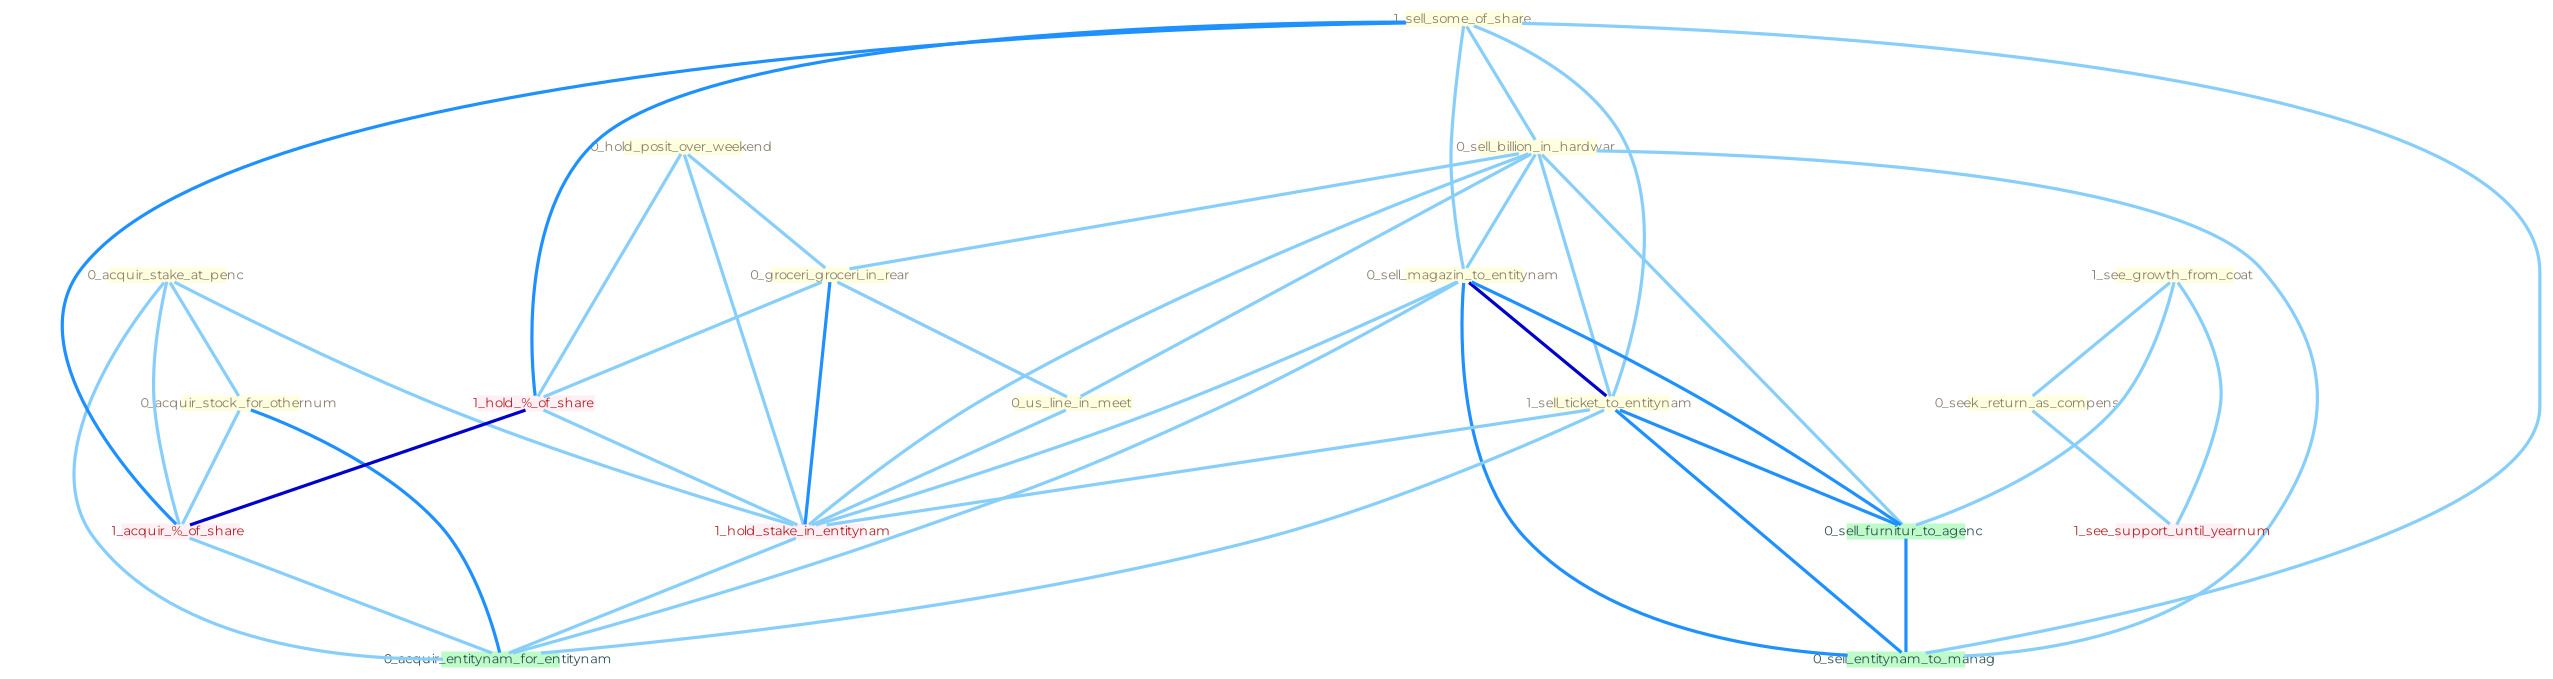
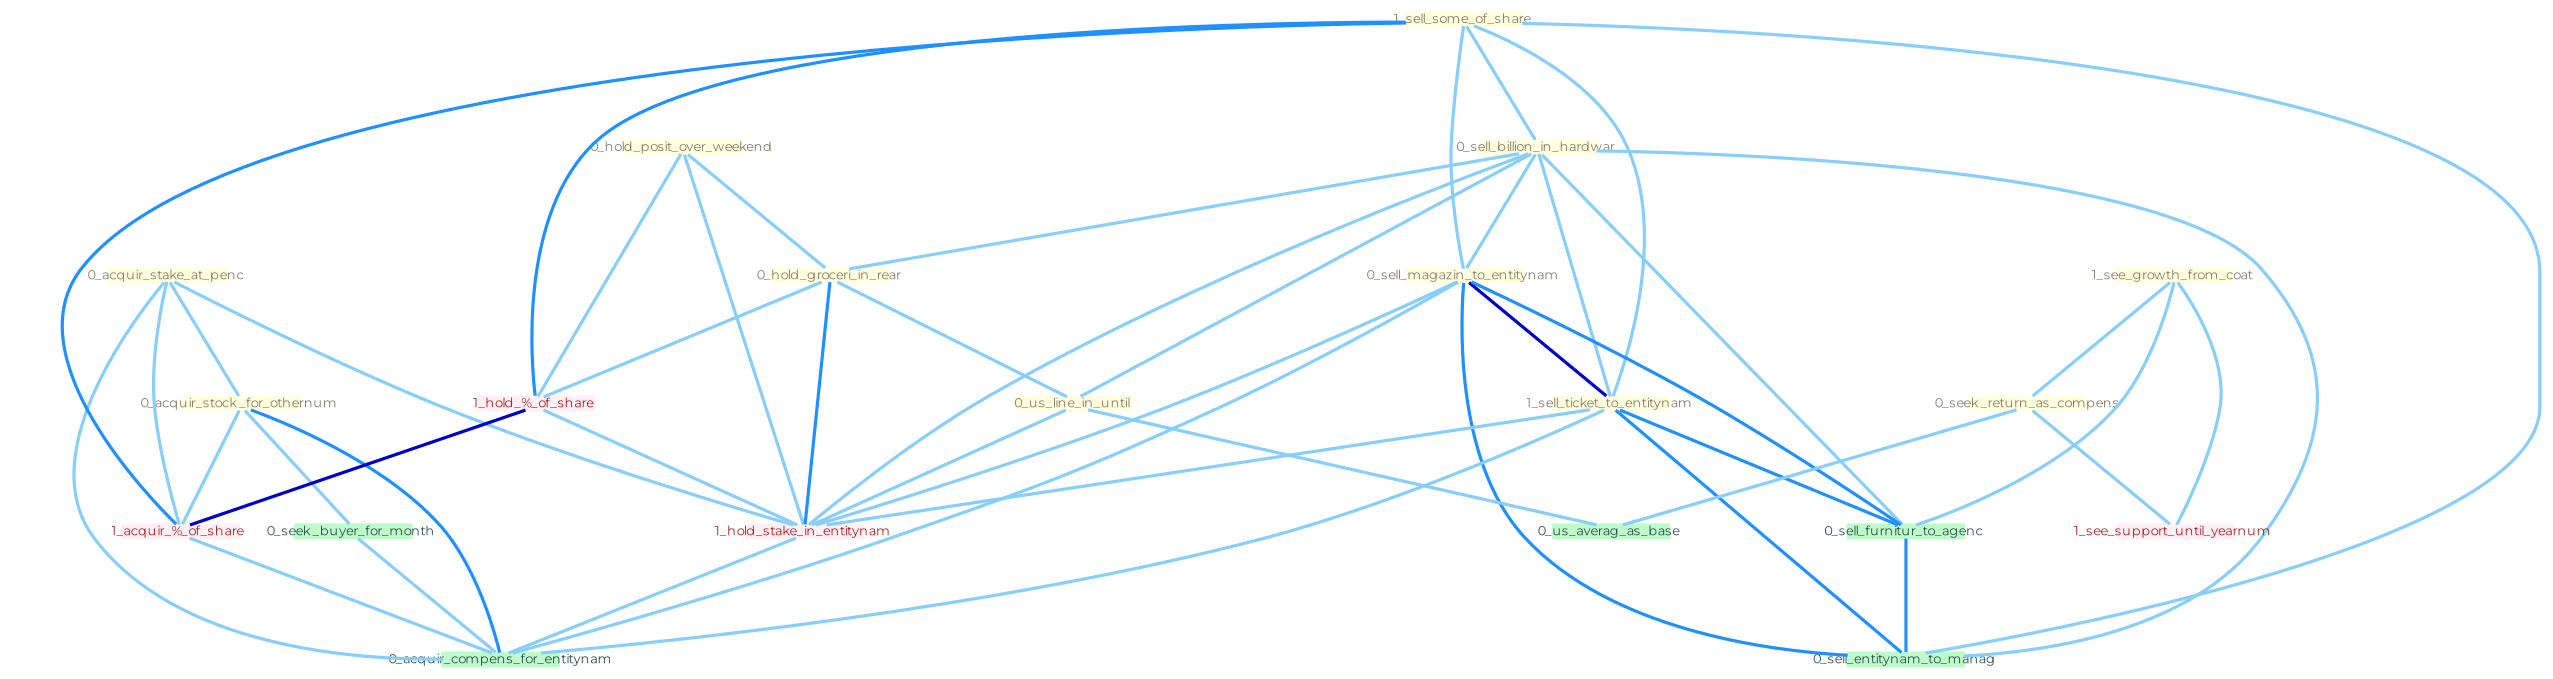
  graph {
    fontname=Montserrat
    node [color="#ffffe0" fixedsize=true fontcolor="#8b7d6b" fontname=Montserrat fontsize=4 shape=polygon style=filled]
    edge [color="#87cefa" fontname=Montserrat w=1]
    "0_acquir_stake_at_penc " [height=.06 width=.5]
    "0_hold_posit_over_weekend " [height=.06 width=.5]
    "1_sell_some_of_share " [height=.06 width=.5]
    "0_acquir_stock_for_othernum " [height=.06 width=.5]
    "0_sell_billion_in_hardwar " [height=.06 width=.5]
    "0_sell_magazin_to_entitynam " [height=.06 width=.5]
    "1_sell_ticket_to_entitynam " [height=.06 width=.5]
    "1_see_growth_from_coat " [height=.06 width=.5]
-   "0_hold_groceri_in_rear " [height=.06 width=.5 label="0_groceri_groceri_in_rear"]
+   "0_hold_groceri_in_rear " [height=.06 width=.5]
    n10 [height=.06 label="0_seek_return_as_compens" width=.5]
-   "0_us_line_in_meet " [height=.06 width=.5]
+   "0_us_line_in_meet " [height=.06 width=.5 label="0_us_line_in_until"]
    "1_hold_%_of_share " [color="#fff0f5" fontcolor="#b22222" height=.06 width=.5]
    "1_hold_stake_in_entitynam " [color="#fff0f5" fontcolor="#b22222" height=.06 width=.5]
    "1_acquir_%_of_share " [color="#fff0f5" fontcolor="#b22222" height=.06 width=.5]
    "1_see_support_until_yearnum " [color="#fff0f5" fontcolor="#b22222" height=.06 width=.5]
-   "0_acquir_entitynam_for_entitynam " [color="#BDFCC9" fontcolor="#2f4f4f" height=.06 width=.5]
+   "0_acquir_entitynam_for_entitynam " [color="#BDFCC9" fontcolor="#2f4f4f" height=.06 width=.5 label="0_acquir_compens_for_entitynam"]
    "0_sell_entitynam_to_manag " [color="#BDFCC9" fontcolor="#2f4f4f" height=.06 width=.5]
+   "0_seek_buyer_for_month " [color="#BDFCC9" fontcolor="#2f4f4f" height=.06 width=.5]
    "0_sell_furnitur_to_agenc " [color="#BDFCC9" fontcolor="#2f4f4f" height=.06 width=.5]
+   "0_us_averag_as_base " [color="#BDFCC9" fontcolor="#2f4f4f" height=.06 width=.5]
    subgraph sub_1 {
      "0_acquir_stake_at_penc "
      "0_hold_posit_over_weekend "
      "1_sell_some_of_share "
      "0_acquir_stock_for_othernum "
      "0_sell_billion_in_hardwar "
      "0_sell_magazin_to_entitynam "
      "1_sell_ticket_to_entitynam "
      "1_see_growth_from_coat "
      "0_hold_groceri_in_rear "
      n10
      "0_us_line_in_meet "
    }
    subgraph sub_2 {
      "1_hold_%_of_share "
      "1_hold_stake_in_entitynam "
      "1_acquir_%_of_share "
      "1_see_support_until_yearnum "
    }
    "0_acquir_stake_at_penc " -- "0_acquir_stock_for_othernum "
    "0_acquir_stake_at_penc " -- "1_hold_stake_in_entitynam "
    "0_acquir_stake_at_penc " -- "1_acquir_%_of_share "
    "0_acquir_stake_at_penc " -- "0_acquir_entitynam_for_entitynam "
    "0_hold_posit_over_weekend " -- "0_hold_groceri_in_rear "
    "0_hold_posit_over_weekend " -- "1_hold_%_of_share "
    "0_hold_posit_over_weekend " -- "1_hold_stake_in_entitynam "
    "1_sell_some_of_share " -- "0_sell_billion_in_hardwar "
    "1_sell_some_of_share " -- "0_sell_magazin_to_entitynam "
    "1_sell_some_of_share " -- "1_sell_ticket_to_entitynam "
    "1_sell_some_of_share " -- "1_hold_%_of_share " [color="#1e90ff" w=2]
    "1_sell_some_of_share " -- "1_acquir_%_of_share " [color="#1e90ff" w=2]
    "1_sell_some_of_share " -- "0_sell_entitynam_to_manag "
    "0_acquir_stock_for_othernum " -- "1_acquir_%_of_share "
    "0_acquir_stock_for_othernum " -- "0_acquir_entitynam_for_entitynam " [color="#1e90ff" w=2]
+   "0_acquir_stock_for_othernum " -- "0_seek_buyer_for_month "
    "0_sell_billion_in_hardwar " -- "0_sell_magazin_to_entitynam "
    "0_sell_billion_in_hardwar " -- "1_sell_ticket_to_entitynam "
    "0_sell_billion_in_hardwar " -- "0_hold_groceri_in_rear "
    "0_sell_billion_in_hardwar " -- "0_us_line_in_meet "
    "0_sell_billion_in_hardwar " -- "1_hold_stake_in_entitynam "
    "0_sell_billion_in_hardwar " -- "0_sell_entitynam_to_manag "
    "0_sell_billion_in_hardwar " -- "0_sell_furnitur_to_agenc "
    "0_sell_magazin_to_entitynam " -- "1_sell_ticket_to_entitynam " [color="#0000cd" w=3]
    "0_sell_magazin_to_entitynam " -- "1_hold_stake_in_entitynam "
    "0_sell_magazin_to_entitynam " -- "0_acquir_entitynam_for_entitynam "
    "0_sell_magazin_to_entitynam " -- "0_sell_entitynam_to_manag " [color="#1e90ff" w=2]
    "0_sell_magazin_to_entitynam " -- "0_sell_furnitur_to_agenc " [color="#1e90ff" w=2]
    "1_sell_ticket_to_entitynam " -- "1_hold_stake_in_entitynam "
    "1_sell_ticket_to_entitynam " -- "0_acquir_entitynam_for_entitynam "
    "1_sell_ticket_to_entitynam " -- "0_sell_entitynam_to_manag " [color="#1e90ff" w=2]
    "1_sell_ticket_to_entitynam " -- "0_sell_furnitur_to_agenc " [color="#1e90ff" w=2]
    "1_see_growth_from_coat " -- n10
    "1_see_growth_from_coat " -- "1_see_support_until_yearnum "
    "1_see_growth_from_coat " -- "0_sell_furnitur_to_agenc "
    "0_hold_groceri_in_rear " -- "0_us_line_in_meet "
    "0_hold_groceri_in_rear " -- "1_hold_%_of_share "
    "0_hold_groceri_in_rear " -- "1_hold_stake_in_entitynam " [color="#1e90ff" w=2]
    n10 -- "1_see_support_until_yearnum "
+   n10 -- "0_us_averag_as_base "
    "0_us_line_in_meet " -- "1_hold_stake_in_entitynam "
+   "0_us_line_in_meet " -- "0_us_averag_as_base "
    "1_hold_%_of_share " -- "1_hold_stake_in_entitynam "
    "1_hold_%_of_share " -- "1_acquir_%_of_share " [color="#0000cd" w=3]
    "1_hold_stake_in_entitynam " -- "0_acquir_entitynam_for_entitynam "
    "1_acquir_%_of_share " -- "0_acquir_entitynam_for_entitynam "
+   "0_seek_buyer_for_month " -- "0_acquir_entitynam_for_entitynam "
    "0_sell_furnitur_to_agenc " -- "0_sell_entitynam_to_manag " [color="#1e90ff" w=2]
  }
